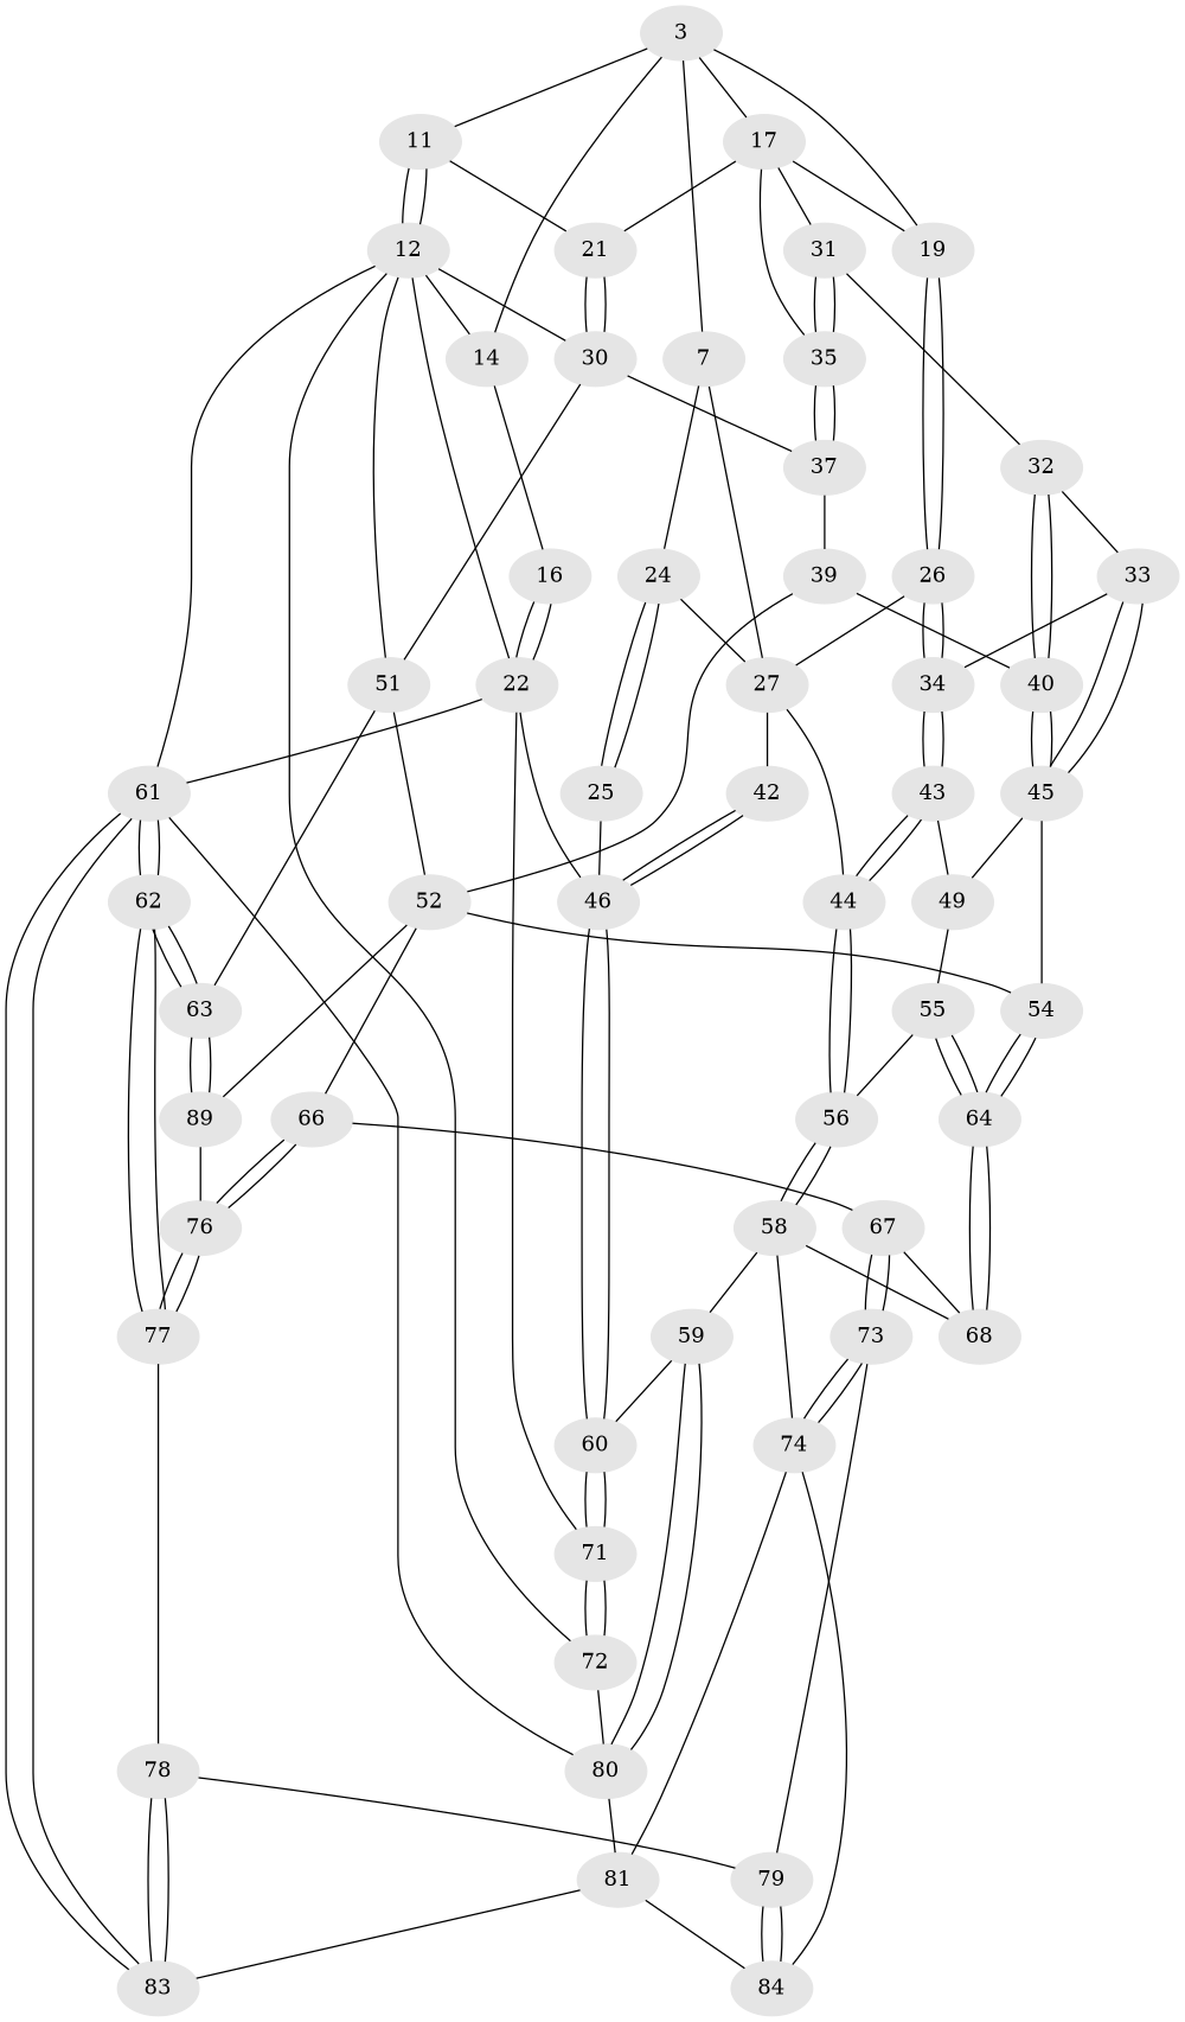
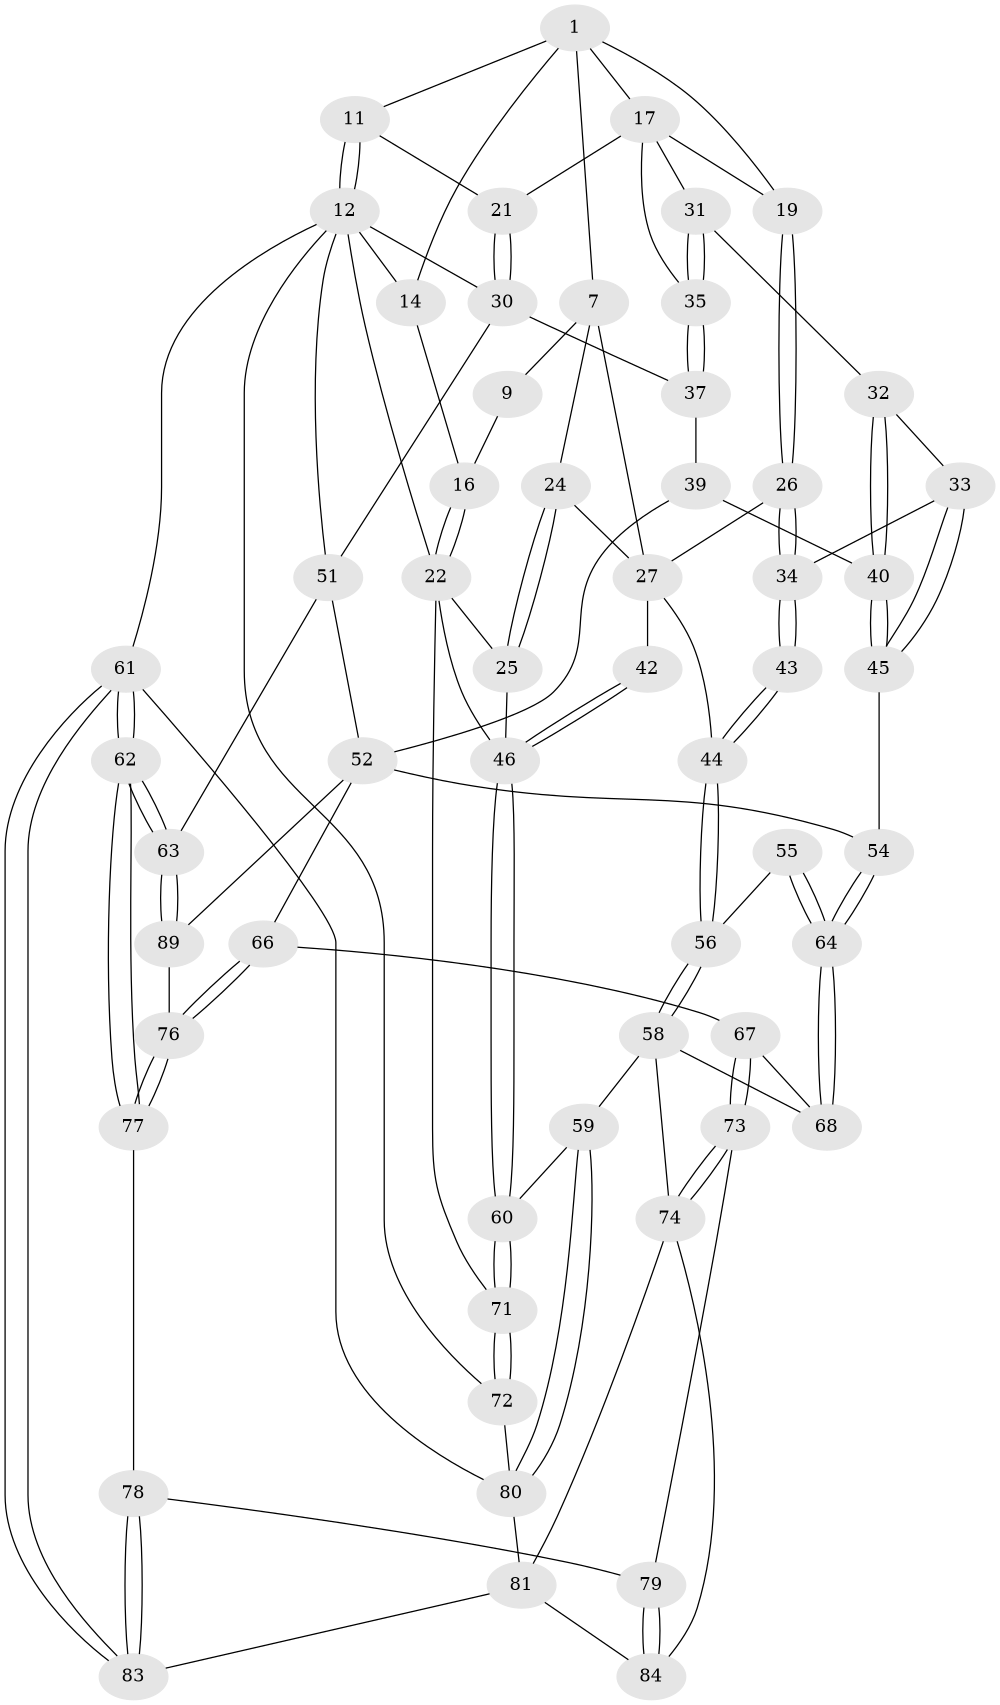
  graph {
    node [color=gray90 style=filled]
-   1 [super="+2+5" label=3]
+   1 [super="+2+5"]
    7 [super="+8"]
    11
    14 [super="+15"]
    17 [super="+20+18"]
    19
+   9
    24
    27 [super="+28+41"]
    12 [super="+13+29"]
    21
    16
    31
    35
    26
    25
    42
    44
    22 [super="+23"]
    30 [super="+36"]
    51 [super="+57"]
    61
    72
    46 [super="+47"]
    71
    37
    52 [super="+53+65"]
    63
    80 [super="+82"]
    62
    83
    32
    34
    60
    43
    56
    39
    33
    40
    45 [super="+48"]
-   49
    54
    66
    n44 [label=89]
    55
    58 [super="+70"]
    64
    67
    76
    68
    59
    74 [super="+75"]
    81 [super="+85"]
    84
    77
    78
    73
    79
    1 -- 7
    1 -- 11
    1 -- 14
    1 -- 17
    1 -- 19
+   7 -- 9
    7 -- 24
    7 -- 27
    11 -- 12
    11 -- 12
    11 -- 21
    14 -- 16
    17 -- 19
    17 -- 21
    17 -- 31
    17 -- 35
    19 -- 26
    19 -- 26
+   9 -- 16
    24 -- 27
    24 -- 25
    24 -- 25
    27 -- 42 [weight=2]
    27 -- 44
    12 -- 14
    12 -- 22
    12 -- 30
    12 -- 51
    12 -- 61
    12 -- 72
    21 -- 30
    21 -- 30
    16 -- 22
    16 -- 22
    31 -- 35
    31 -- 35
    31 -- 32
    35 -- 37
    35 -- 37
    26 -- 27
    26 -- 34
    26 -- 34
    25 -- 46
    42 -- 46
    42 -- 46
    44 -- 56
    44 -- 56
-   22 -- 61
+   22 -- 25
    22 -- 46
    22 -- 71
    30 -- 51
    30 -- 37
    51 -- 52
    51 -- 63
    61 -- 80
    61 -- 62
    61 -- 62
    61 -- 83
    61 -- 83
    72 -- 80 [weight=2]
    46 -- 60
    46 -- 60
    71 -- 72
    71 -- 72
    37 -- 39
    52 -- 54
    52 -- 66
    52 -- n44
    63 -- n44
    63 -- n44
    80 -- 81
    62 -- 63
    62 -- 63
    62 -- 77
    62 -- 77
    32 -- 33
    32 -- 40
    32 -- 40
    34 -- 43
    34 -- 43
    60 -- 71
    60 -- 71
    43 -- 44
    43 -- 44
-   43 -- 49
    56 -- 58
    56 -- 58
    39 -- 52
    39 -- 40
    33 -- 34
    33 -- 45
    33 -- 45
    40 -- 45
    40 -- 45
-   45 -- 49
    45 -- 54
-   49 -- 55
    54 -- 64
    54 -- 64
    66 -- 67
    66 -- 76
    66 -- 76
    n44 -- 76
    55 -- 56
    55 -- 64
    55 -- 64
    58 -- 68
    58 -- 59
    58 -- 74
    64 -- 68
    64 -- 68
    67 -- 68
    67 -- 73
    67 -- 73
    76 -- 77
    76 -- 77
    59 -- 80
    59 -- 80
    59 -- 60
    74 -- 81
    74 -- 84
    81 -- 83
    81 -- 84
    77 -- 78
    78 -- 83
    78 -- 83
    78 -- 79
    73 -- 74
    73 -- 74
    73 -- 79
    79 -- 84
    79 -- 84
  }
